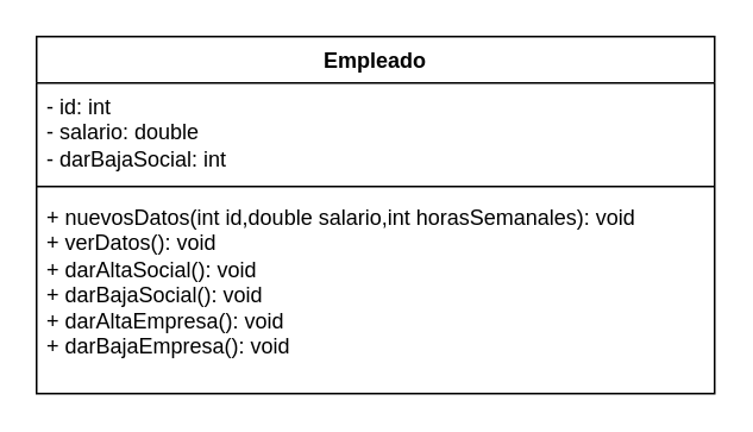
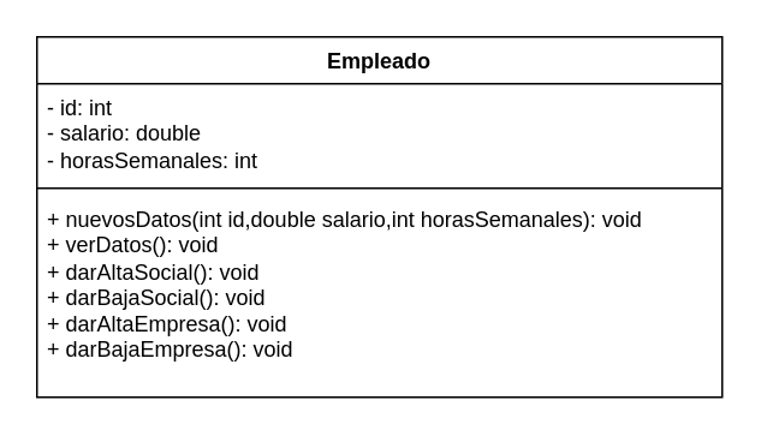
  <mxCell id="0" />
  <mxCell id="1" parent="0" />
  <mxCell id="2" value="Empleado" style="swimlane;fontStyle=1;align=center;verticalAlign=top;childLayout=stackLayout;horizontal=1;startSize=26;horizontalStack=0;resizeParent=1;resizeParentMax=0;resizeLast=0;collapsible=1;marginBottom=0;whiteSpace=wrap;html=1;" vertex="1" parent="1"><mxGeometry x="20" y="20" width="380" height="200" as="geometry" /></mxCell>
- <mxCell id="3" value="&lt;div&gt;- id: int&lt;/div&gt;&lt;div&gt;- salario: double&lt;/div&gt;&lt;div&gt;- darBajaSocial: int&lt;/div&gt;&lt;div&gt;&lt;br&gt;&lt;/div&gt;" style="text;strokeColor=none;fillColor=none;align=left;verticalAlign=top;spacingLeft=4;spacingRight=4;overflow=hidden;rotatable=0;points=[[0,0.5],[1,0.5]];portConstraint=eastwest;whiteSpace=wrap;html=1;" vertex="1" parent="2"><mxGeometry y="26" width="380" height="54" as="geometry" /></mxCell>
+ <mxCell id="3" value="&lt;div&gt;- id: int&lt;/div&gt;&lt;div&gt;- salario: double&lt;/div&gt;&lt;div&gt;- horasSemanales: int&lt;/div&gt;&lt;div&gt;&lt;br&gt;&lt;/div&gt;" style="text;strokeColor=none;fillColor=none;align=left;verticalAlign=top;spacingLeft=4;spacingRight=4;overflow=hidden;rotatable=0;points=[[0,0.5],[1,0.5]];portConstraint=eastwest;whiteSpace=wrap;html=1;" vertex="1" parent="2"><mxGeometry y="26" width="380" height="54" as="geometry" /></mxCell>
  <mxCell id="4" value="" style="line;strokeWidth=1;fillColor=none;align=left;verticalAlign=middle;spacingTop=-1;spacingLeft=3;spacingRight=3;rotatable=0;labelPosition=right;points=[];portConstraint=eastwest;strokeColor=inherit;" vertex="1" parent="2"><mxGeometry y="80" width="380" height="8" as="geometry" /></mxCell>
  <mxCell id="5" value="&lt;div&gt;+ nuevosDatos(int id,double salario,int horasSemanales): void&lt;/div&gt;&lt;div&gt;+ verDatos(): void&lt;/div&gt;&lt;div&gt;+ darAltaSocial(): void&lt;/div&gt;&lt;div&gt;+ darBajaSocial(): void&lt;/div&gt;&lt;div&gt;+ darAltaEmpresa(): void&lt;/div&gt;&lt;div&gt;+ darBajaEmpresa(): void&lt;/div&gt;&lt;div&gt;&lt;br&gt;&lt;/div&gt;" style="text;strokeColor=none;fillColor=none;align=left;verticalAlign=top;spacingLeft=4;spacingRight=4;overflow=hidden;rotatable=0;points=[[0,0.5],[1,0.5]];portConstraint=eastwest;whiteSpace=wrap;html=1;" vertex="1" parent="2"><mxGeometry y="88" width="380" height="112" as="geometry" /></mxCell>
